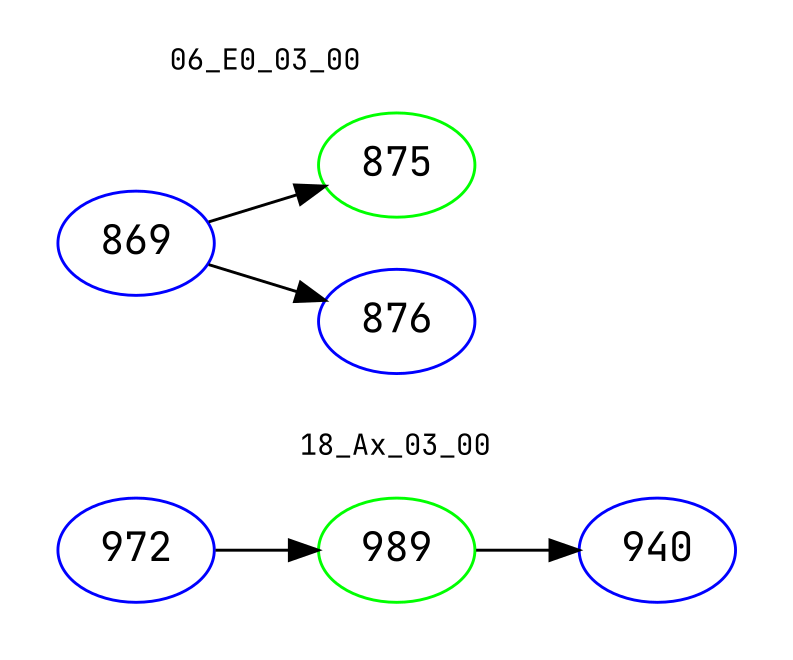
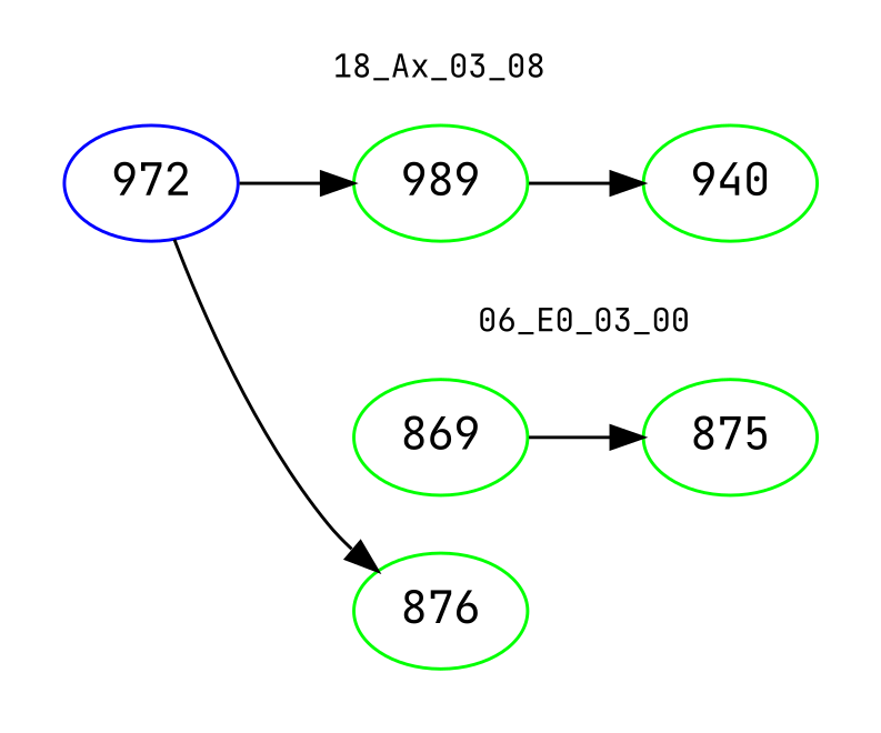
  digraph {
    fontname="JetBrains Mono"
    rankdir=LR
    node [color=blue fontname="JetBrains Mono"]
    edge [color=black fontname="JetBrains Mono"]
    n1 [label=972]
-   n2 [label=940]
+   n2 [color=green label=940]
    n3 [color=green label=989]
-   n4 [label=869]
-   n5 [label=876]
+   n4 [color=green label=869]
+   n5 [color=green label=876]
    n6 [color=green label=875]
    subgraph cluster_1 {
      color=white
      fontsize=10
-     label="18_Ax_03_00"
+     label="18_Ax_03_08"
      n1
      n2
      n3
    }
    subgraph cluster_2 {
      color=white
      fontsize=10
      label="06_E0_03_00"
      n4
      n5
      n6
    }
    n1 -> n3
    n3 -> n2
-   n4 -> n5
+   n1 -> n5
    n4 -> n6
  }
